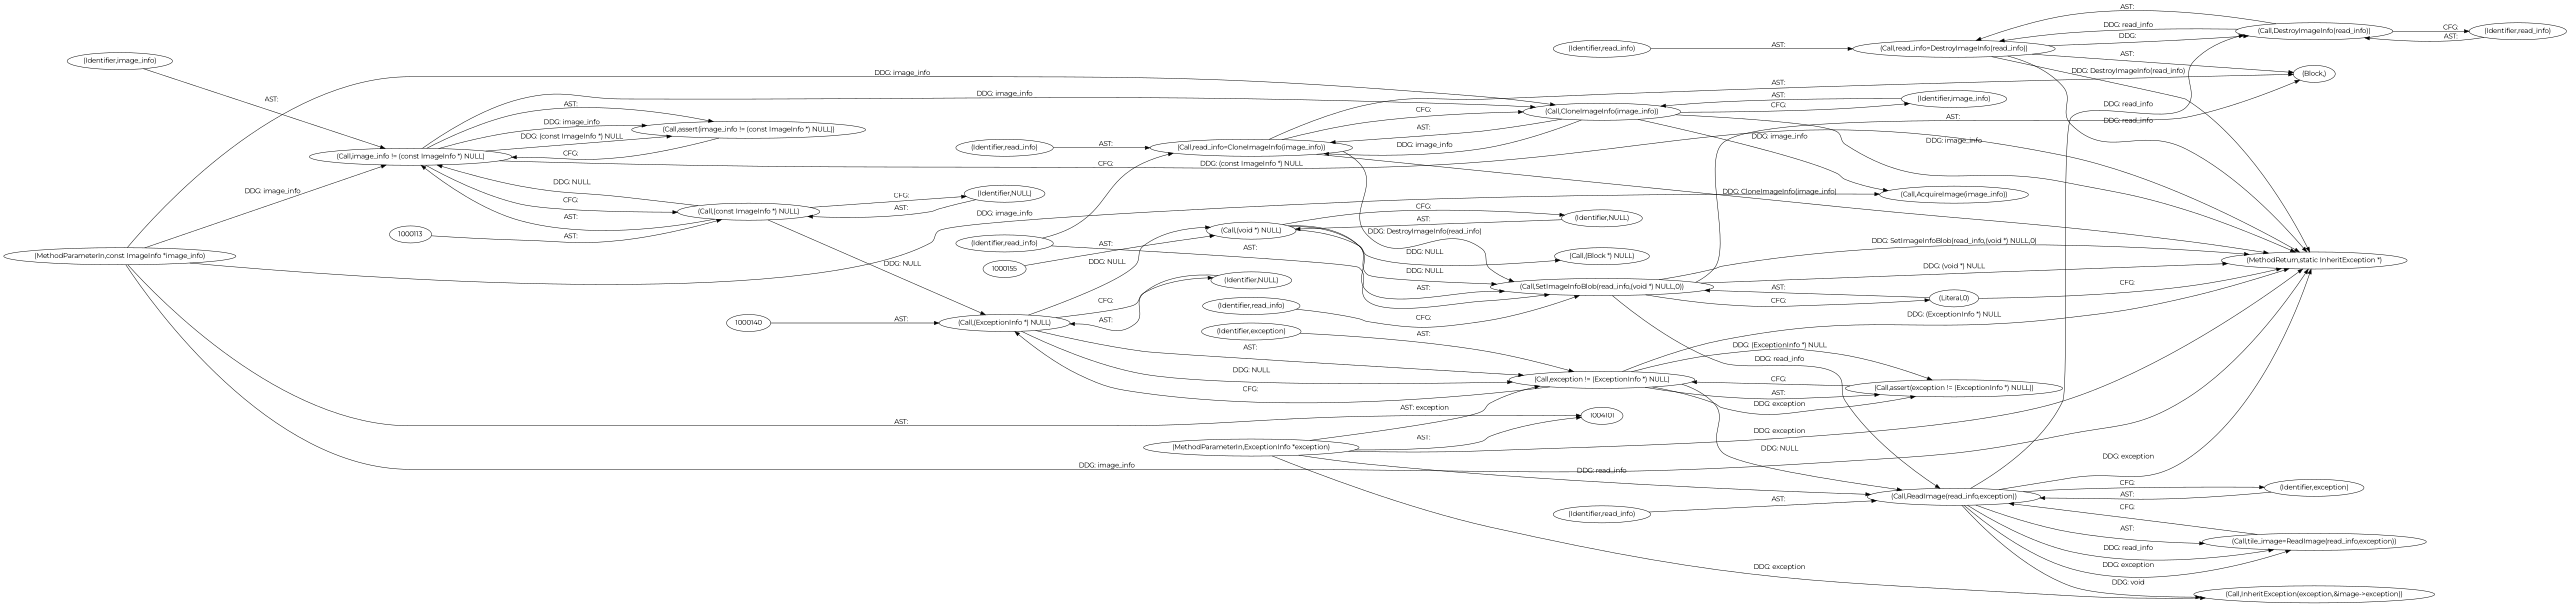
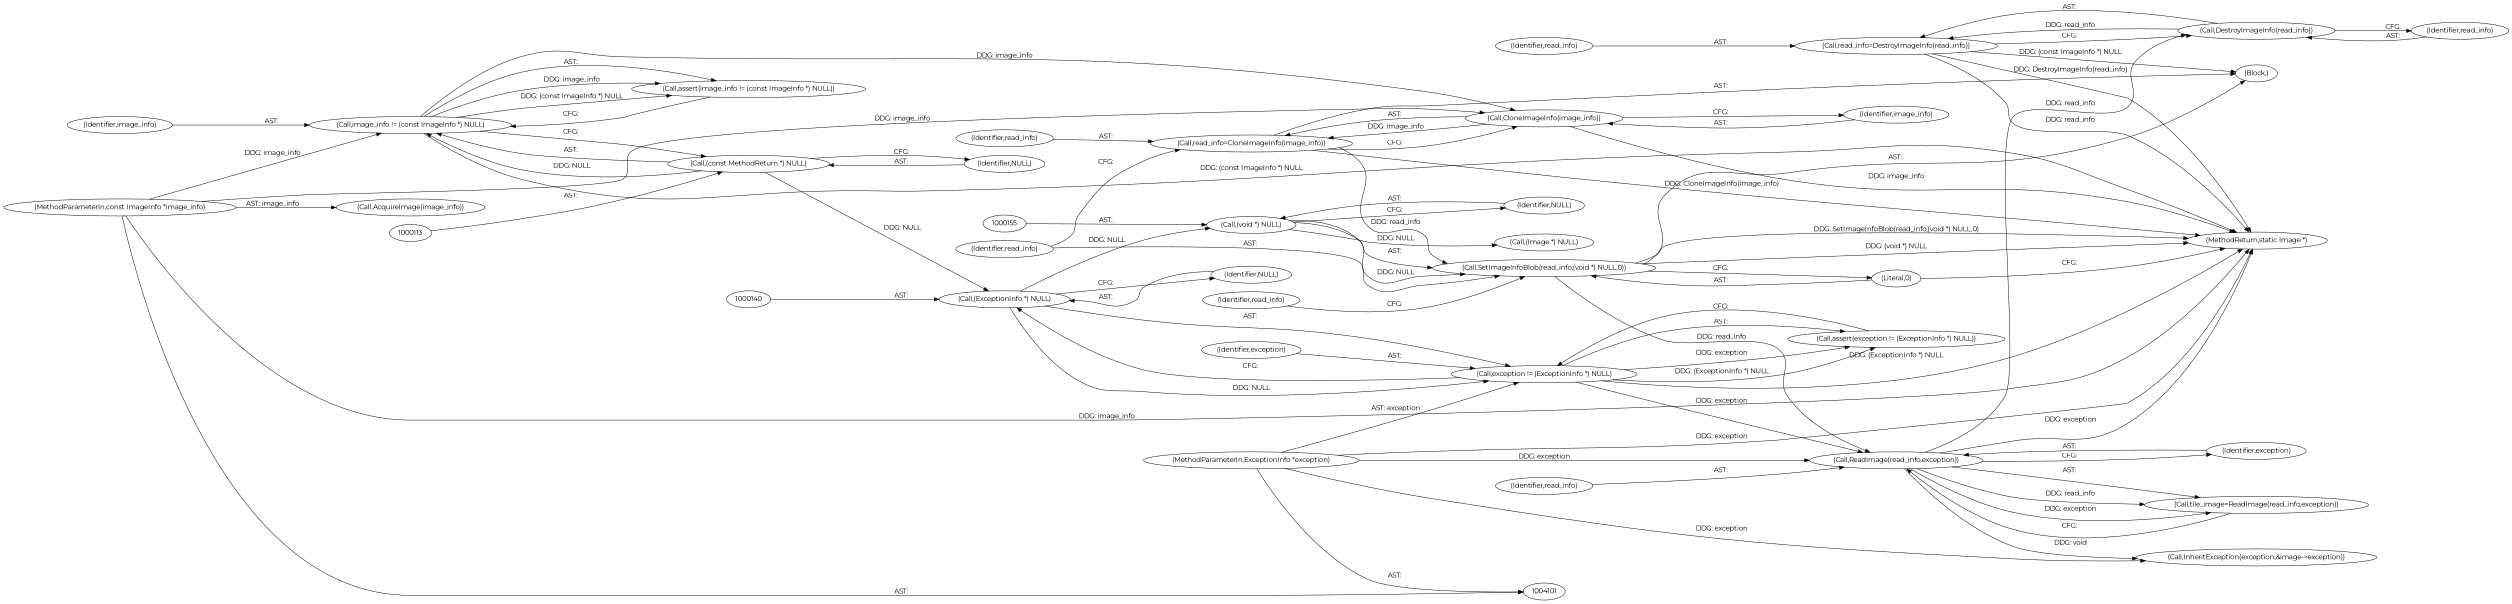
  digraph {
    fontname=Montserrat
    rankdir=LR
    node [fontname=Montserrat]
    edge [fontname=Montserrat]
    n1 [label="(Call,read_info=DestroyImageInfo(read_info))"]
    n2 [label="(Call,DestroyImageInfo(read_info))"]
    n3 [label="(Block,)"]
-   n4 [label="(MethodReturn,static InheritException *)"]
+   n4 [label="(MethodReturn,static Image *)"]
    n5 [label="(Identifier,read_info)"]
    n6 [label="(Call,ReadImage(read_info,exception))"]
    n7 [label="(Call,tile_image=ReadImage(read_info,exception))"]
    n8 [label="(Identifier,exception)"]
    n9 [label="(Call,InheritException(exception,&image->exception))"]
    n10 [label="(Call,SetImageInfoBlob(read_info,(void *) NULL,0))"]
    n11 [label="(Literal,0)"]
    n12 [label="(Call,read_info=CloneImageInfo(image_info))"]
    n13 [label="(Call,CloneImageInfo(image_info))"]
    n14 [label="(Call,AcquireImage(image_info))"]
    n15 [label="(Identifier,image_info)"]
    n16 [label="(Call,image_info != (const ImageInfo *) NULL)"]
-   n17 [label="(Call,(const ImageInfo *) NULL)"]
+   n17 [label="(Call,(const MethodReturn *) NULL)"]
    n18 [label="(Call,assert(image_info != (const ImageInfo *) NULL))"]
    n19 [label="(Call,(ExceptionInfo *) NULL)"]
    n20 [label="(Identifier,NULL)"]
    n21 [label="(MethodParameterIn,const ImageInfo *image_info)"]
    n22 [label=1004101]
    n23 [label="(Call,(void *) NULL)"]
    n24 [label="(Call,exception != (ExceptionInfo *) NULL)"]
    n25 [label="(Identifier,NULL)"]
-   n26 [label="(Call,(Block *) NULL)"]
+   n26 [label="(Call,(Image *) NULL)"]
    n27 [label="(Identifier,NULL)"]
    n28 [label="(Call,assert(exception != (ExceptionInfo *) NULL))"]
    n29 [label="(MethodParameterIn,ExceptionInfo *exception)"]
    n30 [label="(Identifier,exception)"]
    n31 [label="(Identifier,read_info)"]
    n32 [label="(Identifier,read_info)"]
    n33 [label="(Identifier,image_info)"]
    n34 [label="(Identifier,read_info)"]
    n35 [label="(Identifier,read_info)"]
    n36 [label="(Identifier,read_info)"]
    1000113
    1000155
    1000140
-   n1 -> n2 [label="DDG: "]
-   n1 -> n3 [label="AST: "]
+   n1 -> n2 [label="CFG: "]
+   n1 -> n3 [label="DDG: (const ImageInfo *) NULL"]
    n1 -> n4 [label="DDG: DestroyImageInfo(read_info)"]
    n1 -> n4 [label="DDG: read_info"]
    n2 -> n1 [label="AST: "]
    n2 -> n1 [label="DDG: read_info"]
    n2 -> n5 [label="CFG: "]
    n5 -> n2 [label="AST: "]
    n6 -> n2 [label="DDG: read_info"]
    n6 -> n4 [label="DDG: exception"]
    n6 -> n7 [label="AST: "]
    n6 -> n7 [label="DDG: read_info"]
    n6 -> n7 [label="DDG: exception"]
    n6 -> n8 [label="CFG: "]
    n6 -> n9 [label="DDG: void"]
    n7 -> n6 [label="CFG: "]
    n8 -> n6 [label="AST: "]
    n10 -> n3 [label="AST: "]
    n10 -> n4 [label="DDG: SetImageInfoBlob(read_info,(void *) NULL,0)"]
    n10 -> n4 [label="DDG: (void *) NULL"]
    n10 -> n6 [label="DDG: read_info"]
    n10 -> n11 [label="CFG: "]
    n11 -> n4 [label="CFG: "]
    n11 -> n10 [label="AST: "]
    n12 -> n3 [label="AST: "]
    n12 -> n4 [label="DDG: CloneImageInfo(image_info)"]
-   n12 -> n10 [label="DDG: DestroyImageInfo(read_info)"]
+   n12 -> n10 [label="DDG: read_info"]
    n12 -> n13 [label="CFG: "]
    n13 -> n4 [label="DDG: image_info"]
    n13 -> n12 [label="AST: "]
    n13 -> n12 [label="DDG: image_info"]
-   n13 -> n14 [label="DDG: image_info"]
    n13 -> n15 [label="CFG: "]
    n15 -> n13 [label="AST: "]
    n16 -> n4 [label="DDG: (const ImageInfo *) NULL"]
    n16 -> n13 [label="DDG: image_info"]
    n16 -> n17 [label="CFG: "]
    n16 -> n18 [label="AST: "]
    n16 -> n18 [label="DDG: image_info"]
    n16 -> n18 [label="DDG: (const ImageInfo *) NULL"]
    n17 -> n16 [label="AST: "]
    n17 -> n16 [label="DDG: NULL"]
    n17 -> n19 [label="DDG: NULL"]
    n17 -> n20 [label="CFG: "]
    n18 -> n16 [label="CFG: "]
    n19 -> n23 [label="DDG: NULL"]
    n19 -> n24 [label="AST: "]
    n19 -> n24 [label="DDG: NULL"]
    n19 -> n25 [label="CFG: "]
    n20 -> n17 [label="AST: "]
    n21 -> n4 [label="DDG: image_info"]
    n21 -> n13 [label="DDG: image_info"]
-   n21 -> n14 [label="DDG: image_info"]
+   n21 -> n14 [label="AST: image_info"]
    n21 -> n16 [label="DDG: image_info"]
    n21 -> n22 [label="AST: "]
    n23 -> n10 [label="AST: "]
    n23 -> n10 [label="DDG: NULL"]
    n23 -> n26 [label="DDG: NULL"]
    n23 -> n27 [label="CFG: "]
    n24 -> n4 [label="DDG: (ExceptionInfo *) NULL"]
-   n24 -> n6 [label="DDG: NULL"]
+   n24 -> n6 [label="DDG: exception"]
    n24 -> n19 [label="CFG: "]
    n24 -> n28 [label="AST: "]
    n24 -> n28 [label="DDG: exception"]
    n24 -> n28 [label="DDG: (ExceptionInfo *) NULL"]
    n25 -> n19 [label="AST: "]
    n27 -> n23 [label="AST: "]
    n28 -> n24 [label="CFG: "]
    n29 -> n4 [label="DDG: exception"]
-   n29 -> n6 [label="DDG: read_info"]
+   n29 -> n6 [label="DDG: exception"]
    n29 -> n9 [label="DDG: exception"]
    n29 -> n22 [label="AST: "]
    n29 -> n24 [label="AST: exception"]
    n30 -> n24 [label="AST: "]
    n31 -> n10 [label="AST: "]
    n31 -> n12 [label="CFG: "]
    n32 -> n10 [label="CFG: "]
    n33 -> n16 [label="AST: "]
    n34 -> n12 [label="AST: "]
    n35 -> n1 [label="AST: "]
    n36 -> n6 [label="AST: "]
    1000113 -> n17 [label="AST: "]
    1000155 -> n23 [label="AST: "]
    1000140 -> n19 [label="AST: "]
  }
